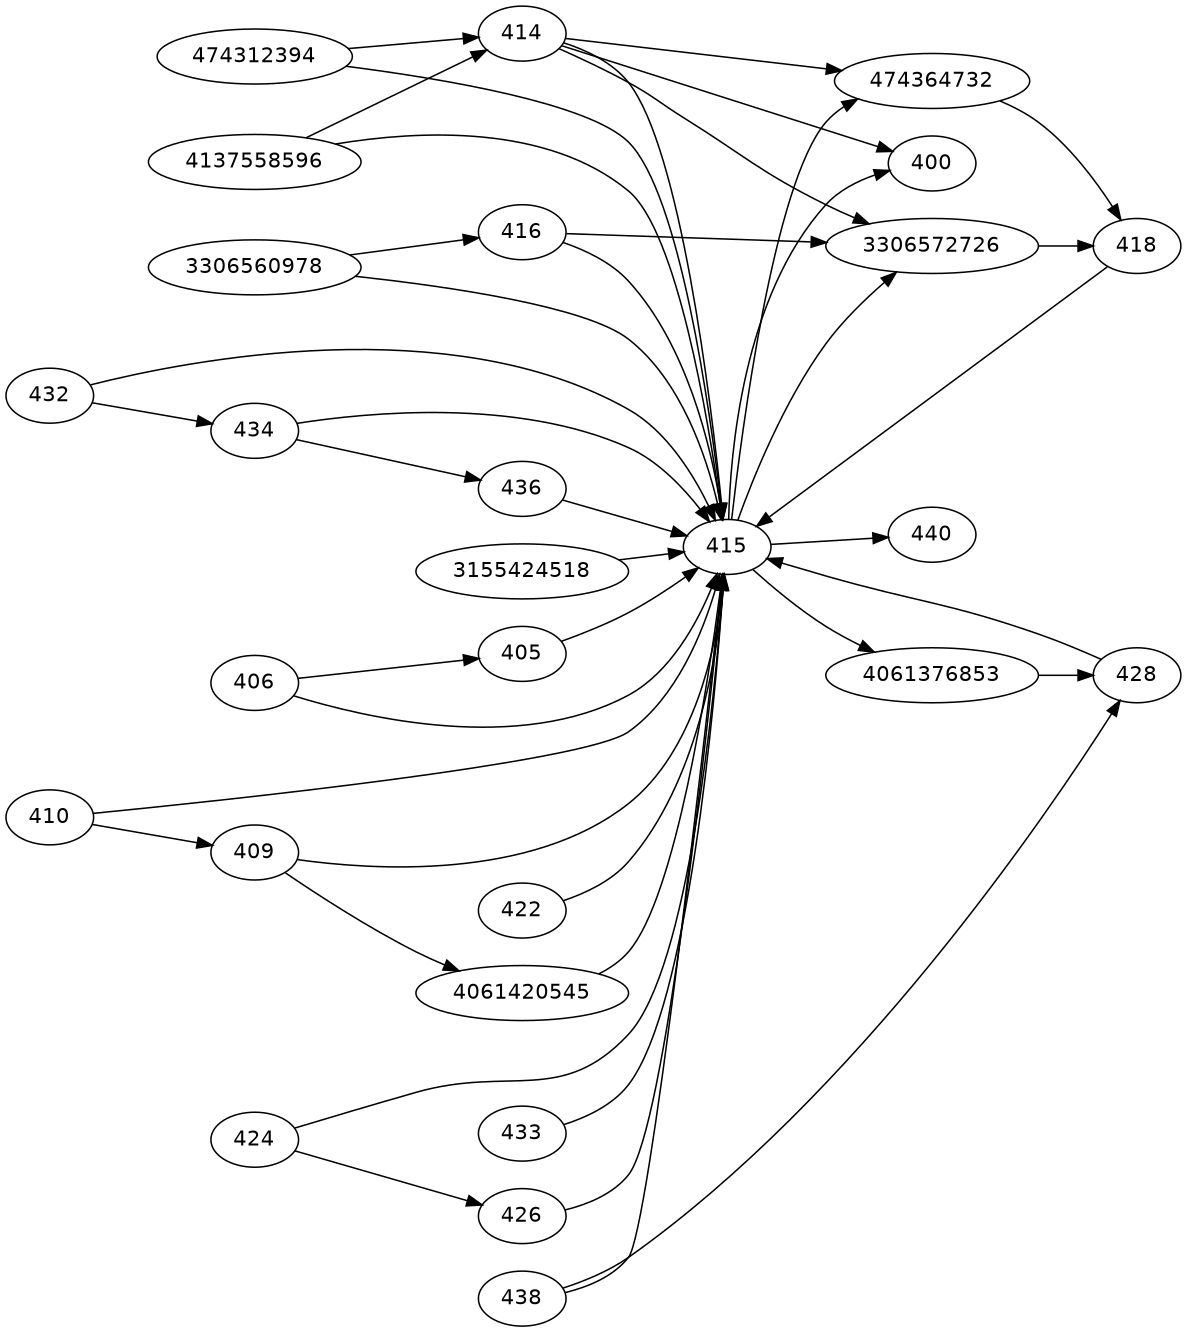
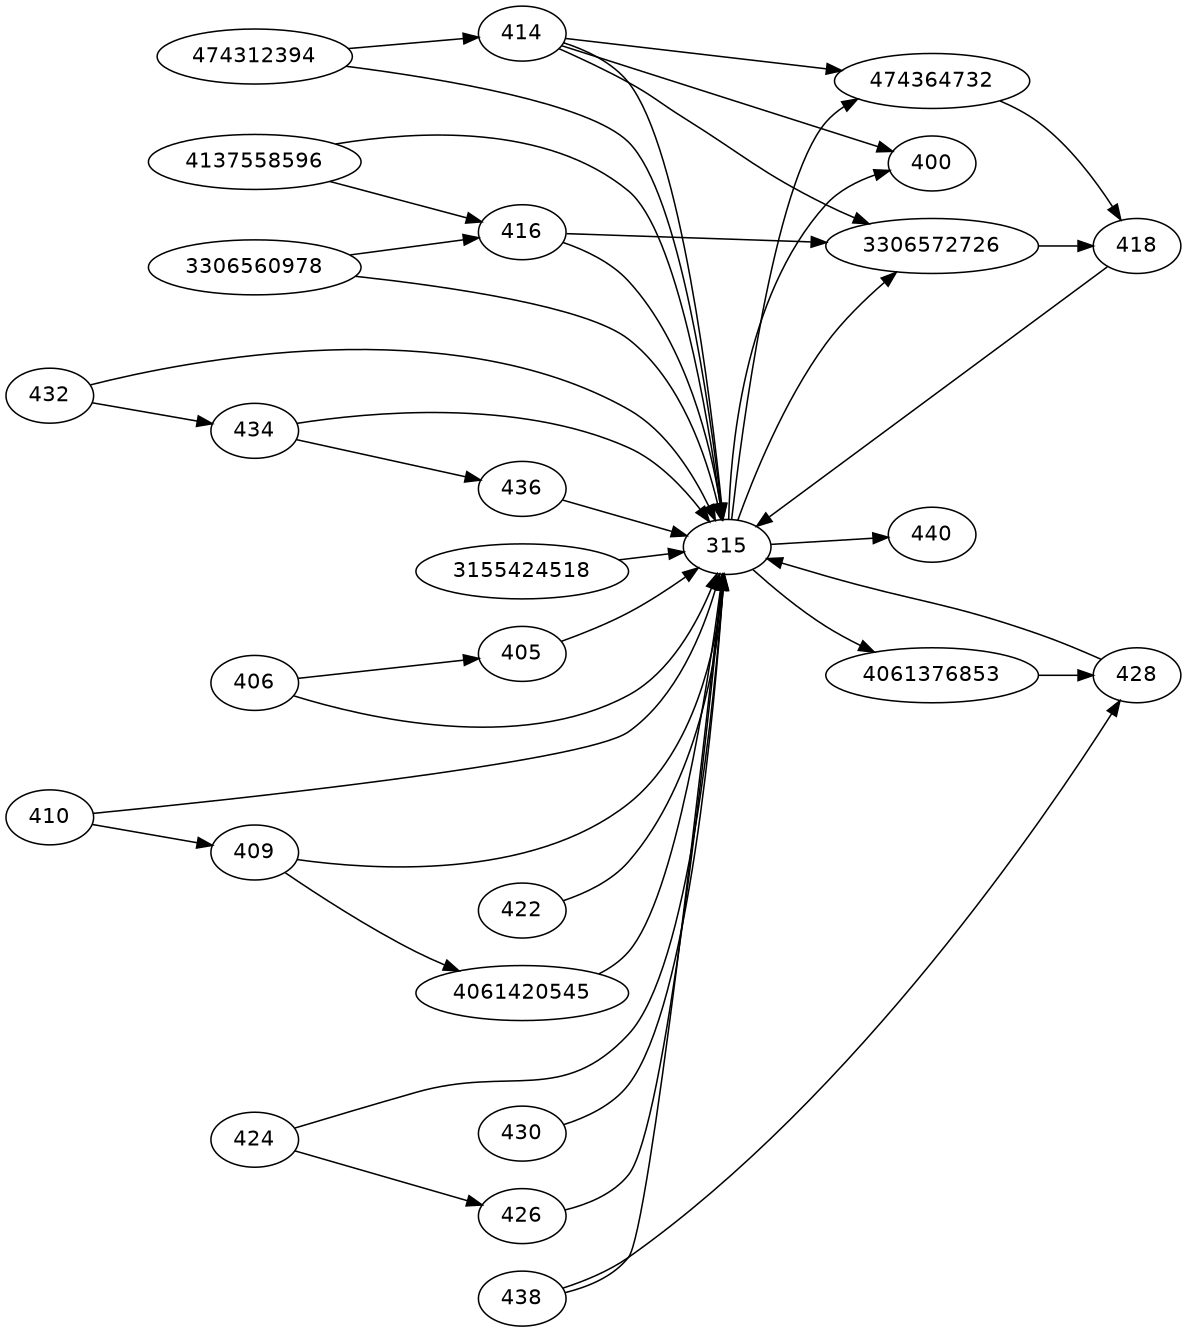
  strict digraph {
    fontname="DejaVu Sans"
    rankdir=LR
    node [fontname="DejaVu Sans"]
    edge [fontname="DejaVu Sans"]
    4061420545
-   415
+   415 [label=315]
    400
    3306572726
    474364732
    440
    4061376853
    3155424518
    405
    406
    409
    410
    414
    418
    428
    416
    422
    424
    426
-   430 [label=433]
+   430
    432
    434
    436
    438
    4137558596
    474312394
    3306560978
    4061420545 -> 415
    415 -> 400
    415 -> 3306572726
    415 -> 474364732
    415 -> 440
    415 -> 4061376853
    3306572726 -> 418
    474364732 -> 418
    4061376853 -> 428
    3155424518 -> 415
    405 -> 415
    406 -> 415
    406 -> 405
    409 -> 4061420545
    409 -> 415
    410 -> 415
    410 -> 409
    414 -> 415
    414 -> 400
    414 -> 3306572726
    414 -> 474364732
    418 -> 415
    428 -> 415
    416 -> 415
    416 -> 3306572726
    422 -> 415
    424 -> 415
    424 -> 426
    426 -> 415
    430 -> 415
    432 -> 415
    432 -> 434
    434 -> 415
    434 -> 436
    436 -> 415
    438 -> 415
    438 -> 428
    4137558596 -> 415
-   4137558596 -> 414
+   4137558596 -> 416
    474312394 -> 415
    474312394 -> 414
    3306560978 -> 415
    3306560978 -> 416
  }
